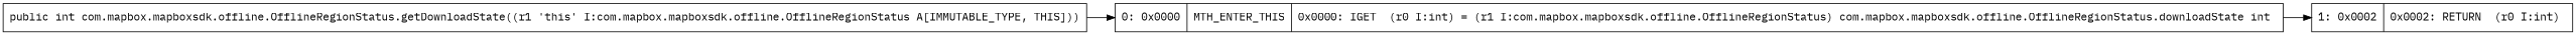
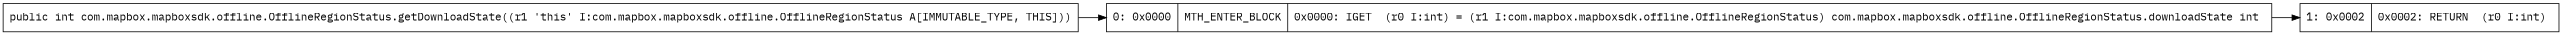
  digraph {
    rankdir=LR
    fontname="IBM Plex Mono"
    node [shape=record fontname="IBM Plex Mono"]
    edge [fontname="IBM Plex Mono"]
-   n1 [label="{0\:\ 0x0000|MTH_ENTER_THIS\l|0x0000: IGET  (r0 I:int) = (r1 I:com.mapbox.mapboxsdk.offline.OfflineRegionStatus) com.mapbox.mapboxsdk.offline.OfflineRegionStatus.downloadState int \l}"]
+   n1 [label="{0\:\ 0x0000|MTH_ENTER_BLOCK\l|0x0000: IGET  (r0 I:int) = (r1 I:com.mapbox.mapboxsdk.offline.OfflineRegionStatus) com.mapbox.mapboxsdk.offline.OfflineRegionStatus.downloadState int \l}"]
    n2 [label="{1\:\ 0x0002|0x0002: RETURN  (r0 I:int) \l}"]
    n3 [label="{public int com.mapbox.mapboxsdk.offline.OfflineRegionStatus.getDownloadState((r1 'this' I:com.mapbox.mapboxsdk.offline.OfflineRegionStatus A[IMMUTABLE_TYPE, THIS])) }"]
    n1 -> n2
    n3 -> n1
  }
